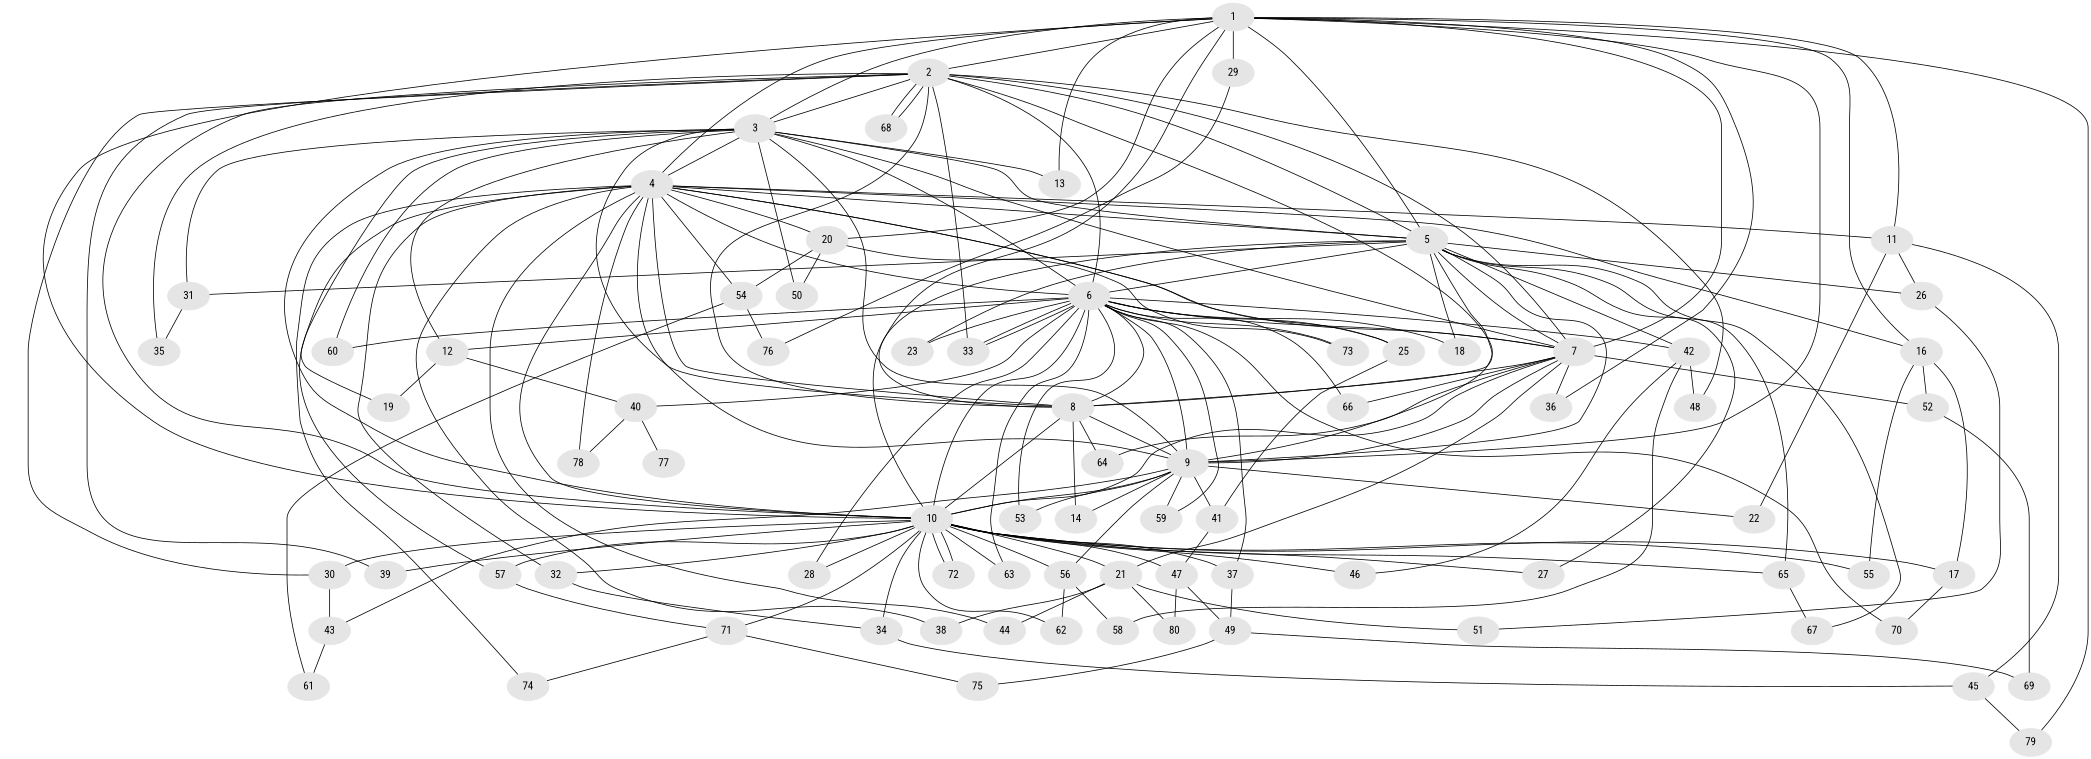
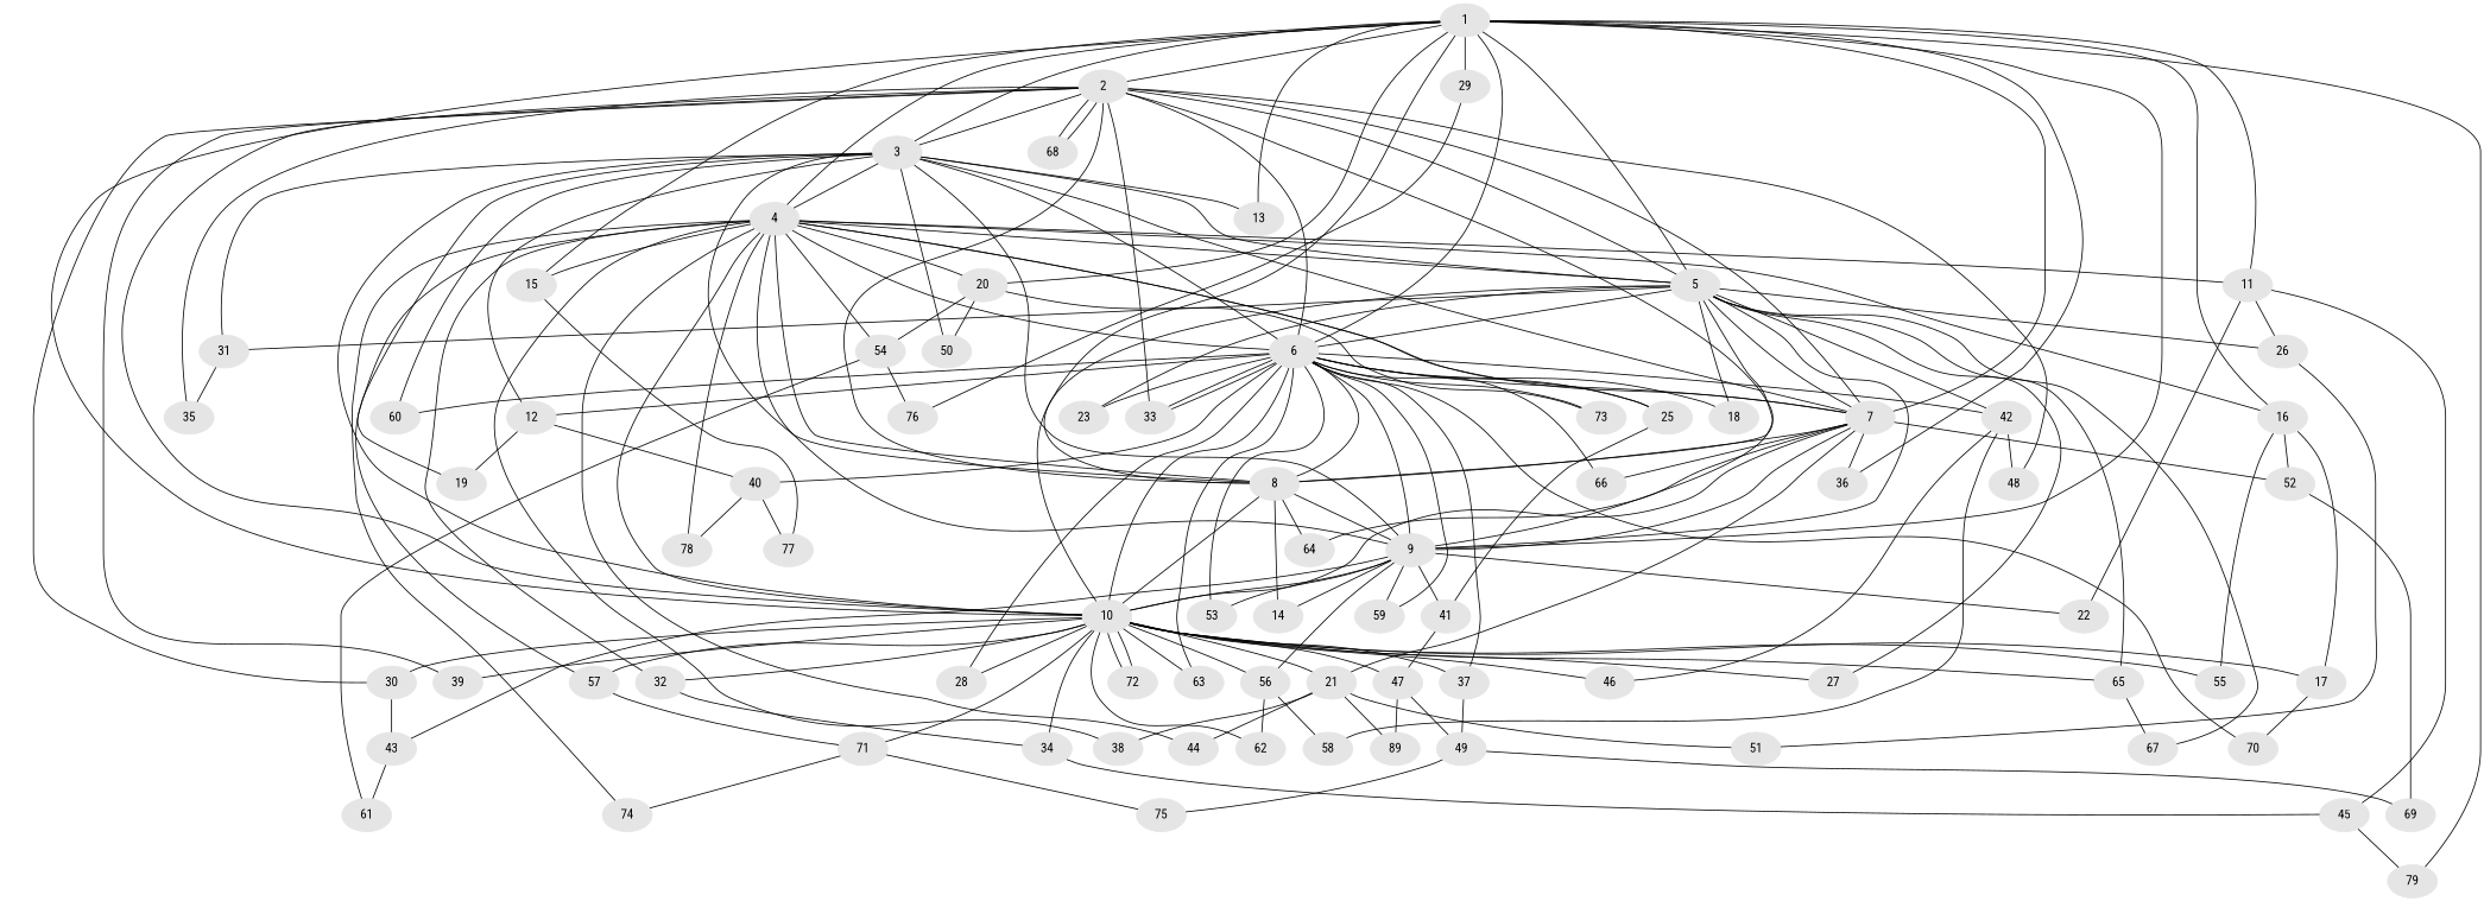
  graph {
    fontname="Roboto Condensed"
    node [color=gray90 fontname="Roboto Condensed" style=filled]
    edge [fontname="Roboto Condensed"]
    1
    2
    3
    4
    5
    6
    7
    8
    9
    10
    11
    13
+   15
    16
    20
    29
    36
    79
    30
    35
    39
    48
    68
    33
    12
    19
    31
    50
    60
    25
    32
    38
    44
    54
    57
    74
    78
    18
    23
    26
    27
    42
    65
    67
    28
    37
    40
    53
    59
    63
    66
    70
    73
    21
    52
    64
    14
    22
    41
    43
    56
    17
    34
    46
    47
    55
    62
    71
    72
    45
    77
    76
    61
    51
    58
    49
-   80
+   80 [label=89]
    69
    75
    1 -- 2
    1 -- 3
    1 -- 4
    1 -- 5
+   1 -- 6
    1 -- 7
    1 -- 8
    1 -- 9
    1 -- 10
    1 -- 11
    1 -- 13
+   1 -- 15
    1 -- 16
    1 -- 20
    1 -- 29
    1 -- 36
    1 -- 79
    2 -- 3
    2 -- 5
    2 -- 6
    2 -- 7
    2 -- 8
    2 -- 9
    2 -- 10
    2 -- 30
    2 -- 35
    2 -- 39
    2 -- 48
    2 -- 68
    2 -- 68
    2 -- 33
    3 -- 4
    3 -- 5
    3 -- 6
    3 -- 7
    3 -- 8
    3 -- 9
    3 -- 10
    3 -- 13
    3 -- 12
    3 -- 19
    3 -- 31
    3 -- 50
    3 -- 60
    4 -- 5
    4 -- 6
    4 -- 7
    4 -- 8
    4 -- 9
    4 -- 10
    4 -- 11
+   4 -- 15
    4 -- 16
    4 -- 20
    4 -- 25
    4 -- 32
    4 -- 38
    4 -- 44
    4 -- 54
    4 -- 57
    4 -- 74
    4 -- 78
    5 -- 6
    5 -- 7
    5 -- 8
    5 -- 9
    5 -- 10
    5 -- 31
    5 -- 18
    5 -- 23
    5 -- 26
    5 -- 27
    5 -- 42
    5 -- 65
    5 -- 67
    6 -- 7
    6 -- 8
    6 -- 9
    6 -- 10
    6 -- 33
    6 -- 33
    6 -- 12
    6 -- 60
    6 -- 25
    6 -- 18
    6 -- 23
    6 -- 42
    6 -- 28
    6 -- 37
    6 -- 40
    6 -- 53
    6 -- 59
    6 -- 63
    6 -- 66
    6 -- 70
    6 -- 73
    7 -- 8
    7 -- 9
    7 -- 10
    7 -- 36
    7 -- 66
    7 -- 21
    7 -- 52
    7 -- 64
    8 -- 9
    8 -- 10
    8 -- 64
    8 -- 14
    9 -- 10
    9 -- 53
    9 -- 59
    9 -- 14
    9 -- 22
    9 -- 41
    9 -- 43
    9 -- 56
    10 -- 30
    10 -- 39
    10 -- 32
    10 -- 57
    10 -- 27
    10 -- 65
    10 -- 28
    10 -- 37
    10 -- 63
    10 -- 21
    10 -- 56
    10 -- 17
    10 -- 34
    10 -- 46
    10 -- 47
    10 -- 55
    10 -- 62
    10 -- 71
    10 -- 72
    10 -- 72
    11 -- 26
    11 -- 22
    11 -- 45
+   15 -- 77
    16 -- 52
    16 -- 17
    16 -- 55
    20 -- 50
    20 -- 54
    20 -- 73
    29 -- 76
    30 -- 43
    12 -- 19
    12 -- 40
    31 -- 35
    25 -- 41
    32 -- 34
    54 -- 76
    54 -- 61
    57 -- 71
    26 -- 51
    42 -- 48
    42 -- 46
    42 -- 58
    65 -- 67
    37 -- 49
    40 -- 78
    40 -- 77
    21 -- 38
    21 -- 44
    21 -- 51
    21 -- 80
    52 -- 69
    41 -- 47
    43 -- 61
    56 -- 62
    56 -- 58
    17 -- 70
    34 -- 45
    47 -- 49
    47 -- 80
    71 -- 74
    71 -- 75
    45 -- 79
    49 -- 69
    49 -- 75
  }
